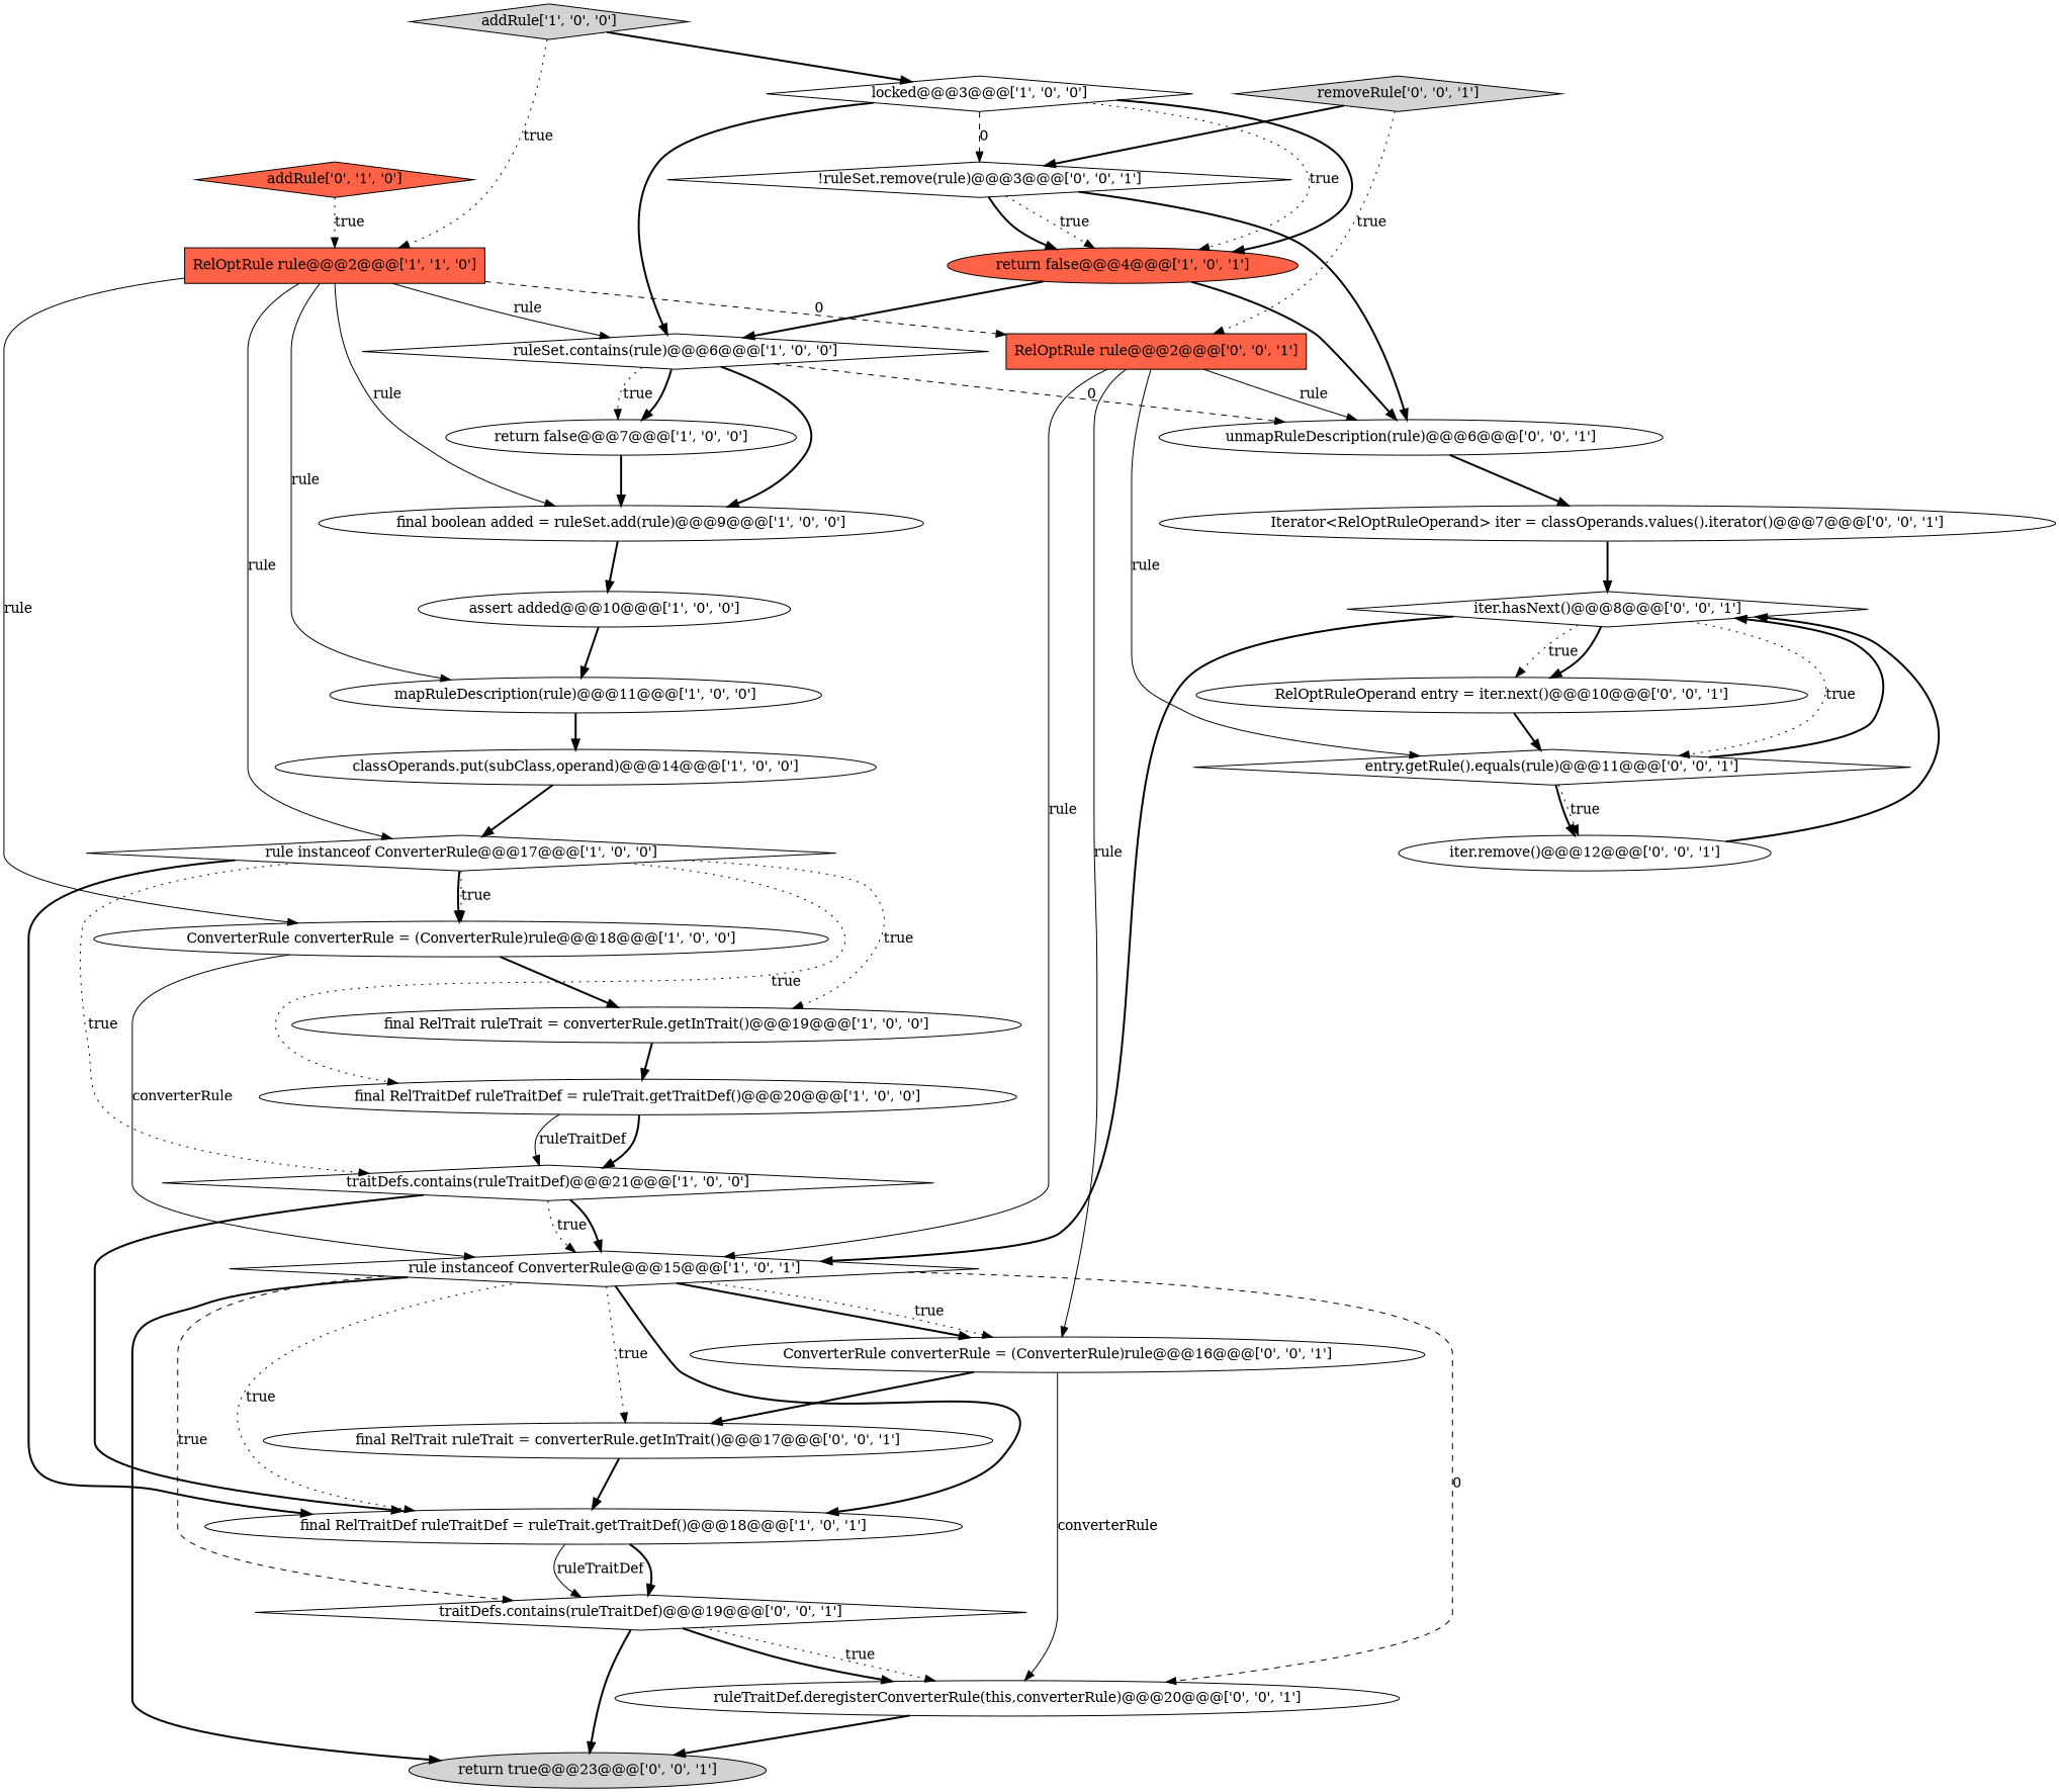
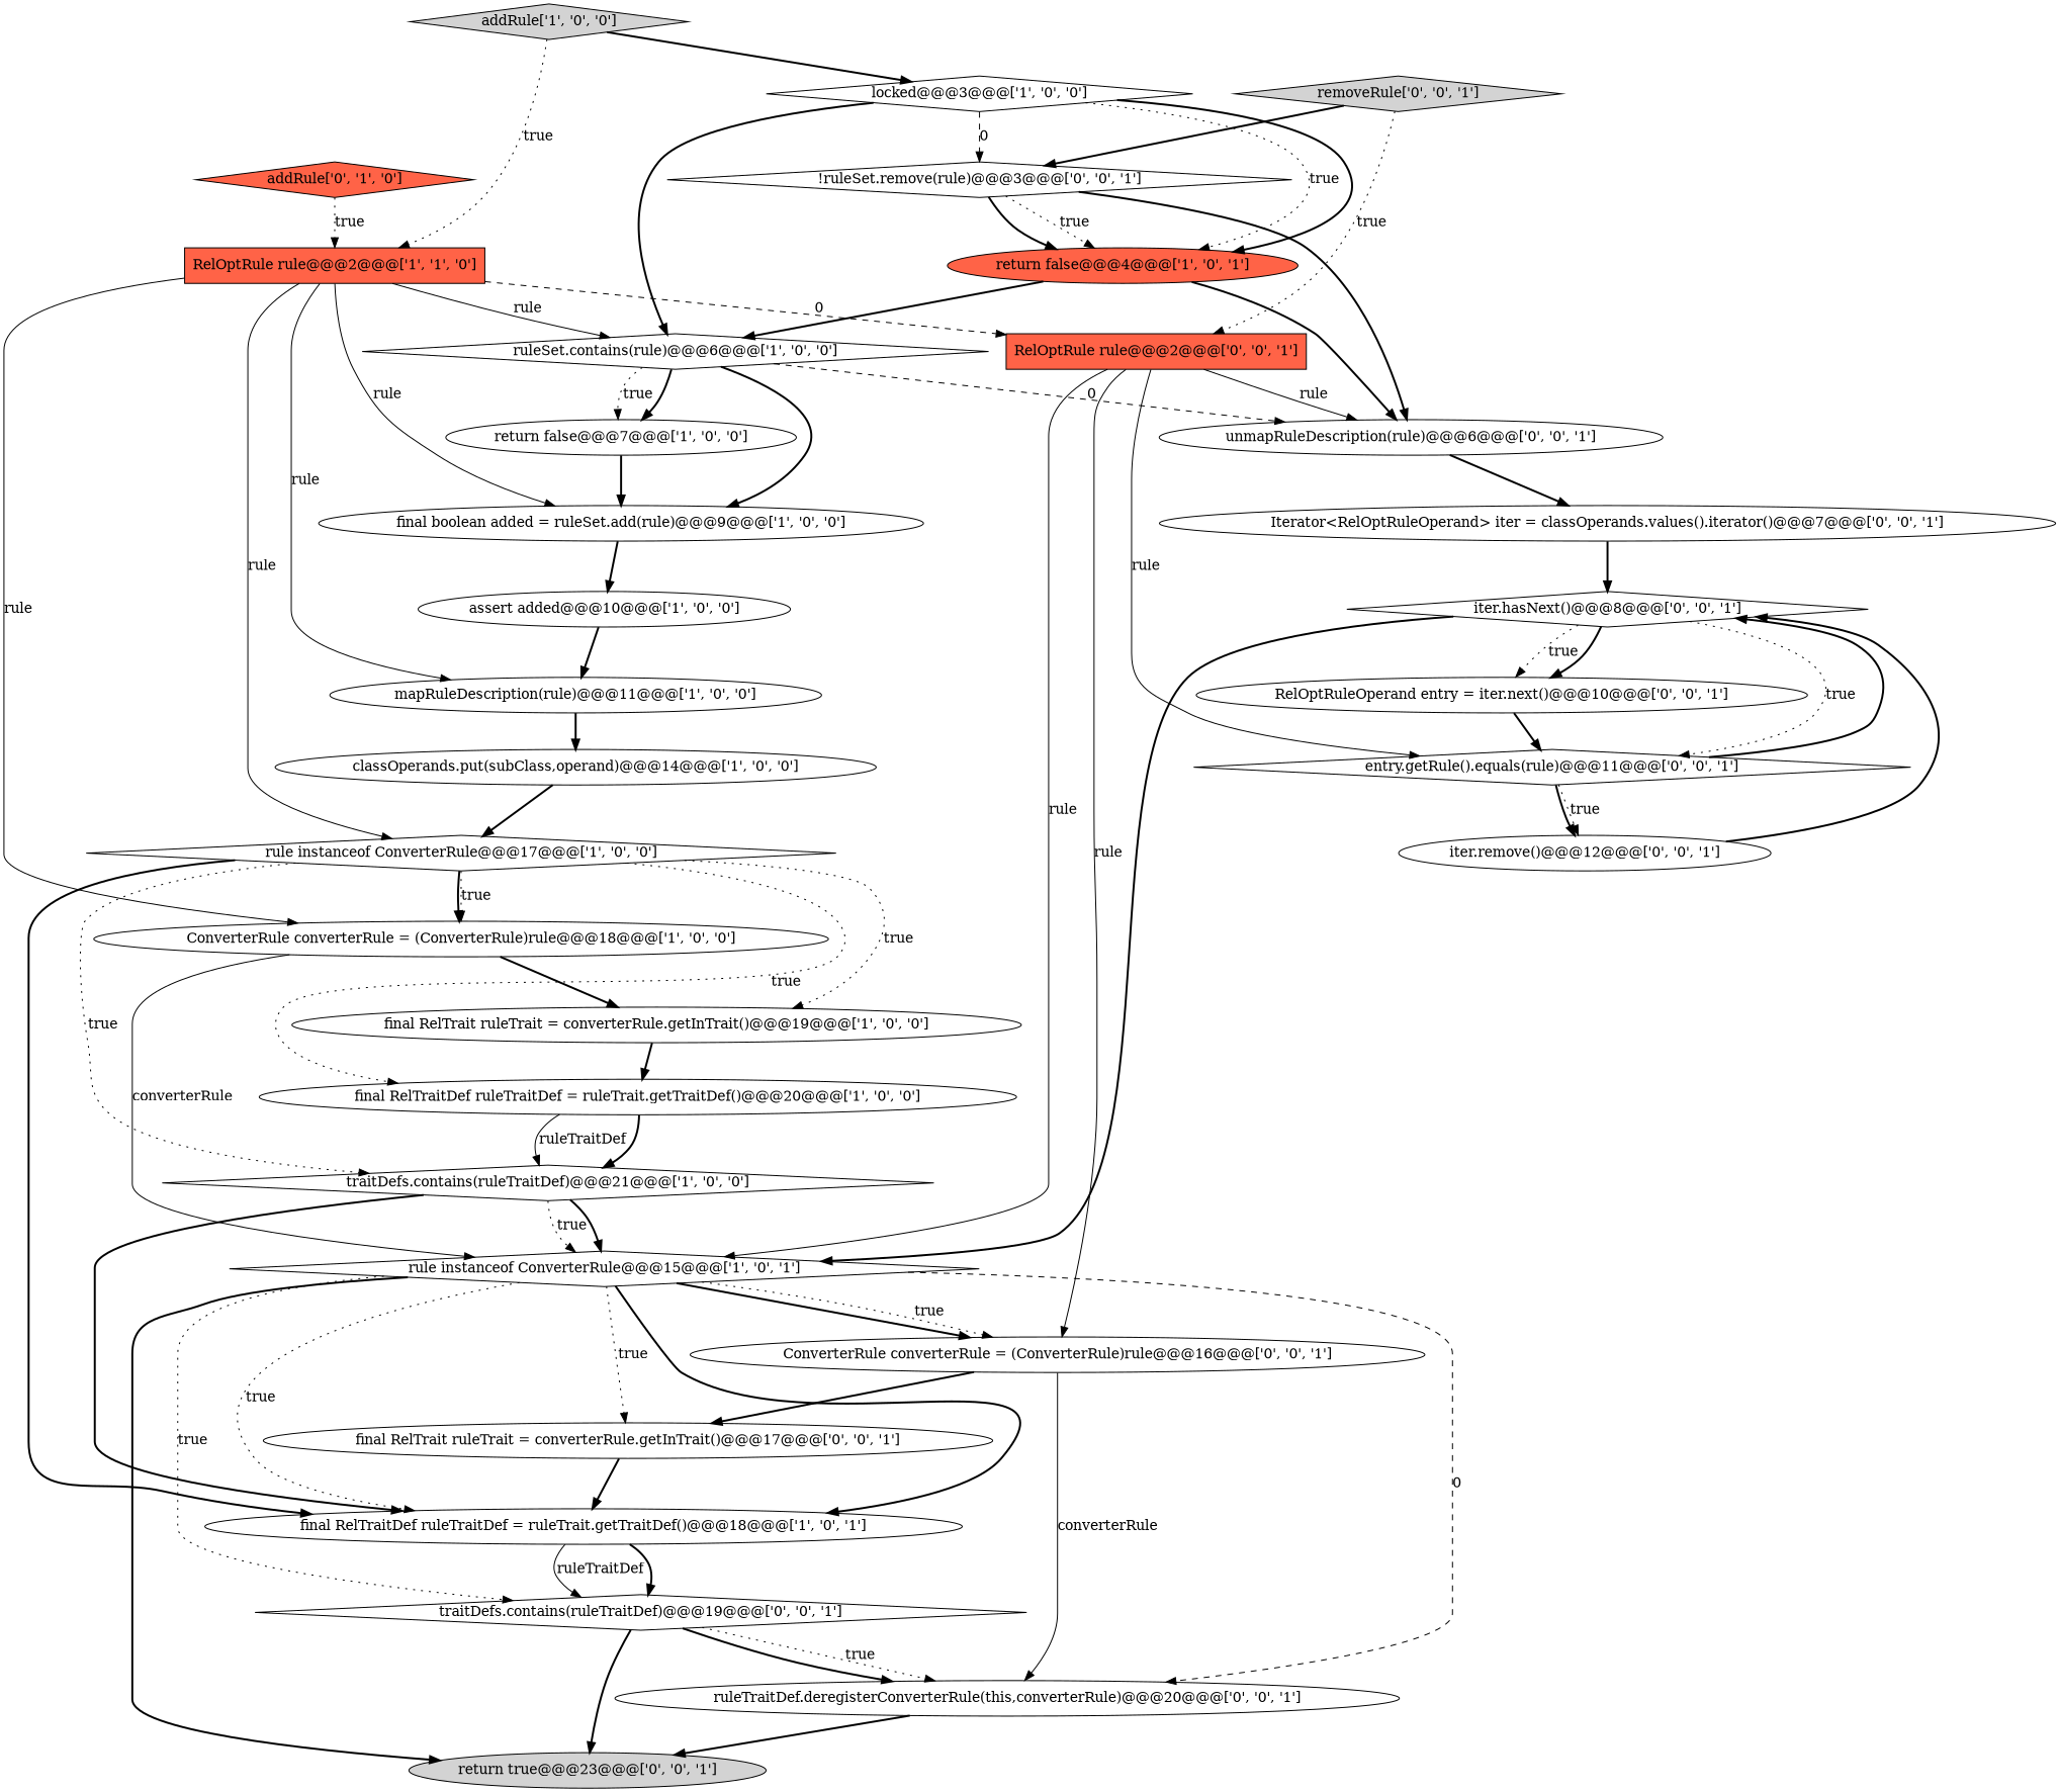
  digraph {
    node [fillcolor=white shape=ellipse style=filled]
    edge [style=bold]
    n1 [fillcolor=lightgray label="addRule['1', '0', '0']" shape=diamond]
    n2 [fillcolor=tomato label="RelOptRule rule@@@2@@@['1', '1', '0']" shape=box]
    n3 [label="locked@@@3@@@['1', '0', '0']" shape=diamond]
    n4 [label="ruleSet.contains(rule)@@@6@@@['1', '0', '0']" shape=diamond]
    n5 [label="final boolean added = ruleSet.add(rule)@@@9@@@['1', '0', '0']"]
    n6 [fillcolor=tomato label="RelOptRule rule@@@2@@@['0', '0', '1']" shape=box]
    n7 [label="ConverterRule converterRule = (ConverterRule)rule@@@18@@@['1', '0', '0']"]
    n8 [label="mapRuleDescription(rule)@@@11@@@['1', '0', '0']"]
    n9 [label="rule instanceof ConverterRule@@@17@@@['1', '0', '0']" shape=diamond]
    n10 [fillcolor=tomato label="return false@@@4@@@['1', '0', '1']"]
    n11 [label="!ruleSet.remove(rule)@@@3@@@['0', '0', '1']" shape=diamond]
    n12 [label="unmapRuleDescription(rule)@@@6@@@['0', '0', '1']"]
    n13 [label="return false@@@7@@@['1', '0', '0']"]
    n14 [label="Iterator<RelOptRuleOperand> iter = classOperands.values().iterator()@@@7@@@['0', '0', '1']"]
    n15 [label="assert added@@@10@@@['1', '0', '0']"]
    n16 [label="final RelTraitDef ruleTraitDef = ruleTrait.getTraitDef()@@@20@@@['1', '0', '0']"]
    n17 [label="traitDefs.contains(ruleTraitDef)@@@21@@@['1', '0', '0']" shape=diamond]
    n18 [label="final RelTraitDef ruleTraitDef = ruleTrait.getTraitDef()@@@18@@@['1', '0', '1']"]
    n19 [label="rule instanceof ConverterRule@@@15@@@['1', '0', '1']" shape=diamond]
    n20 [label="ConverterRule converterRule = (ConverterRule)rule@@@16@@@['0', '0', '1']"]
    n21 [label="entry.getRule().equals(rule)@@@11@@@['0', '0', '1']" shape=diamond]
    n22 [label="final RelTrait ruleTrait = converterRule.getInTrait()@@@19@@@['1', '0', '0']"]
    n23 [label="classOperands.put(subClass,operand)@@@14@@@['1', '0', '0']"]
    n24 [label="final RelTrait ruleTrait = converterRule.getInTrait()@@@17@@@['0', '0', '1']"]
    n25 [label="ruleTraitDef.deregisterConverterRule(this,converterRule)@@@20@@@['0', '0', '1']"]
    n26 [fillcolor=lightgray label="return true@@@23@@@['0', '0', '1']"]
    n27 [label="traitDefs.contains(ruleTraitDef)@@@19@@@['0', '0', '1']" shape=diamond]
    n28 [label="iter.remove()@@@12@@@['0', '0', '1']"]
    n29 [label="iter.hasNext()@@@8@@@['0', '0', '1']" shape=diamond]
    n30 [label="RelOptRuleOperand entry = iter.next()@@@10@@@['0', '0', '1']"]
    n31 [fillcolor=tomato label="addRule['0', '1', '0']" shape=diamond]
    n32 [fillcolor=lightgray label="removeRule['0', '0', '1']" shape=diamond]
    n1 -> n2 [label=true style=dotted]
    n1 -> n3
    n2 -> n4 [label=rule style=solid]
    n2 -> n5 [label=rule style=solid]
    n2 -> n6 [label=0 style=dashed]
    n2 -> n7 [label=rule style=solid]
    n2 -> n8 [label=rule style=solid]
    n2 -> n9 [label=rule style=solid]
    n3 -> n4
    n3 -> n10 [label=true style=dotted]
    n3 -> n10
    n3 -> n11 [label=0 style=dashed]
    n4 -> n5
    n4 -> n12 [label=0 style=dashed]
    n4 -> n13
    n4 -> n13 [label=true style=dotted]
    n5 -> n15
    n6 -> n12 [label=rule style=solid]
    n6 -> n19 [label=rule style=solid]
    n6 -> n20 [label=rule style=solid]
    n6 -> n21 [label=rule style=solid]
    n7 -> n19 [label=converterRule style=solid]
    n7 -> n22
    n8 -> n23
    n9 -> n7
    n9 -> n7 [label=true style=dotted]
    n9 -> n16 [label=true style=dotted]
    n9 -> n17 [label=true style=dotted]
    n9 -> n18
    n9 -> n22 [label=true style=dotted]
    n10 -> n4
    n10 -> n12
    n11 -> n10
    n11 -> n10 [label=true style=dotted]
    n11 -> n12
    n12 -> n14
    n13 -> n5
    n14 -> n29
    n15 -> n8
    n16 -> n17
    n16 -> n17 [label=ruleTraitDef style=solid]
    n17 -> n18
    n17 -> n19 [label=true style=dotted]
    n17 -> n19
    n18 -> n27
    n18 -> n27 [label=ruleTraitDef style=solid]
    n19 -> n18
    n19 -> n18 [label=true style=dotted]
    n19 -> n20
    n19 -> n20 [label=true style=dotted]
    n19 -> n24 [label=true style=dotted]
    n19 -> n25 [label=0 style=dashed]
    n19 -> n26
-   n19 -> n27 [label=true style=dashed]
+   n19 -> n27 [label=true style=dotted]
    n20 -> n24
    n20 -> n25 [label=converterRule style=solid]
    n21 -> n28
    n21 -> n28 [label=true style=dotted]
    n21 -> n29
    n22 -> n16
    n23 -> n9
    n24 -> n18
    n25 -> n26
    n27 -> n25 [label=true style=dotted]
    n27 -> n25
    n27 -> n26
    n28 -> n29
    n29 -> n19
    n29 -> n21 [label=true style=dotted]
    n29 -> n30 [label=true style=dotted]
    n29 -> n30
    n30 -> n21
    n31 -> n2 [label=true style=dotted]
    n32 -> n6 [label=true style=dotted]
    n32 -> n11
  }
